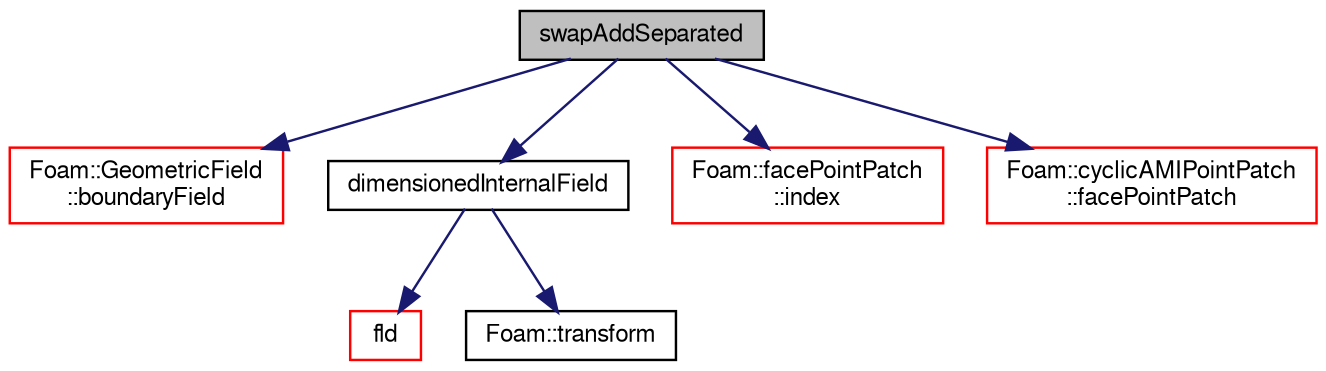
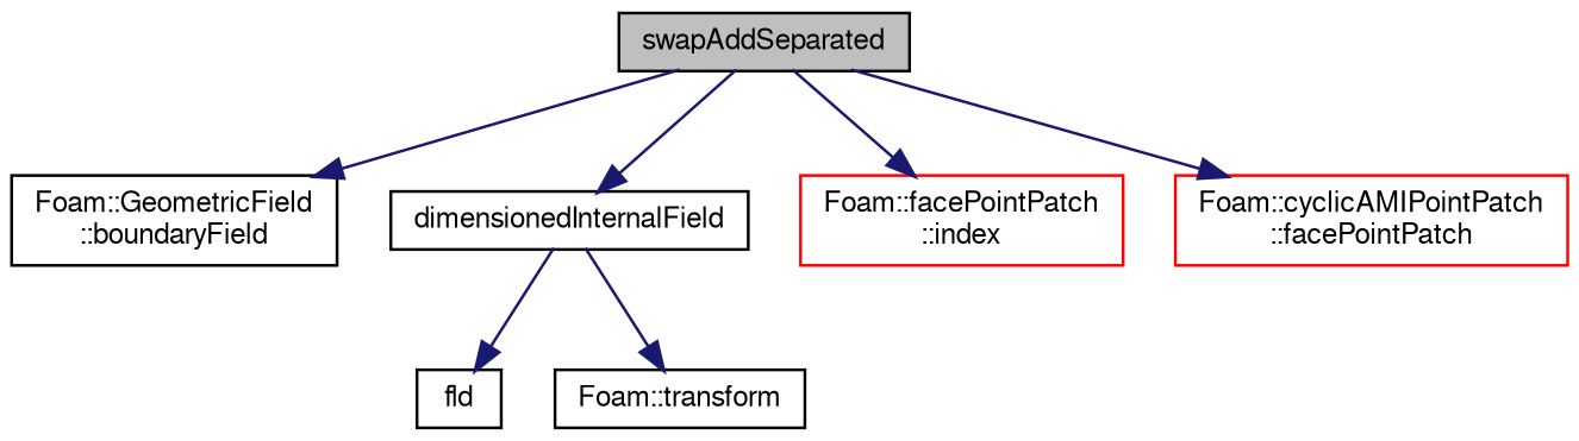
  digraph {
    rankdir=TB
    node [color=black fontname=FreeSans fontsize=10 shape=record]
    edge [color=midnightblue fontname=FreeSans fontsize=10 labelfontname=FreeSans labelfontsize=10 style=solid]
    n1 [fillcolor=grey75 fontcolor=black height=0.2 label=swapAddSeparated style=filled width=0.4]
-   n2 [color=red height=0.2 label="Foam::GeometricField\l::boundaryField" width=0.4]
+   n2 [height=0.2 label="Foam::GeometricField\l::boundaryField" width=0.4]
    n3 [height=0.2 label=dimensionedInternalField width=0.4]
    n4 [color=red height=0.2 label="Foam::facePointPatch\l::index" width=0.4]
    n5 [color=red height=0.2 label="Foam::cyclicAMIPointPatch\l::facePointPatch" width=0.4]
-   n6 [color=red height=0.2 label=fld width=0.4]
+   n6 [height=0.2 label=fld width=0.4]
    n7 [height=0.2 label="Foam::transform" width=0.4]
    n1 -> n2
    n1 -> n3
    n1 -> n4
    n1 -> n5
    n3 -> n6
    n3 -> n7
  }
